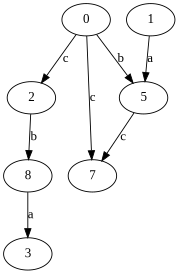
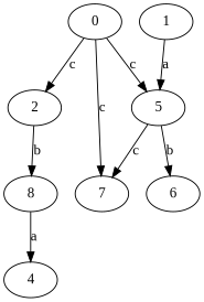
  strict digraph {
    fontname="Liberation Serif"
    node [fontname="Liberation Serif"]
    edge [fontname="Liberation Serif"]
    2
    8
-   4 [label=3]
+   4
    0
    5
    7
+   6
    1
    2 -> 8 [label=b]
    8 -> 4 [label=a]
    0 -> 2 [label=c]
-   0 -> 5 [label=b]
+   0 -> 5 [label=c]
    0 -> 7 [label=c]
    5 -> 7 [label=c]
+   5 -> 6 [label=b]
    1 -> 5 [label=a]
  }
